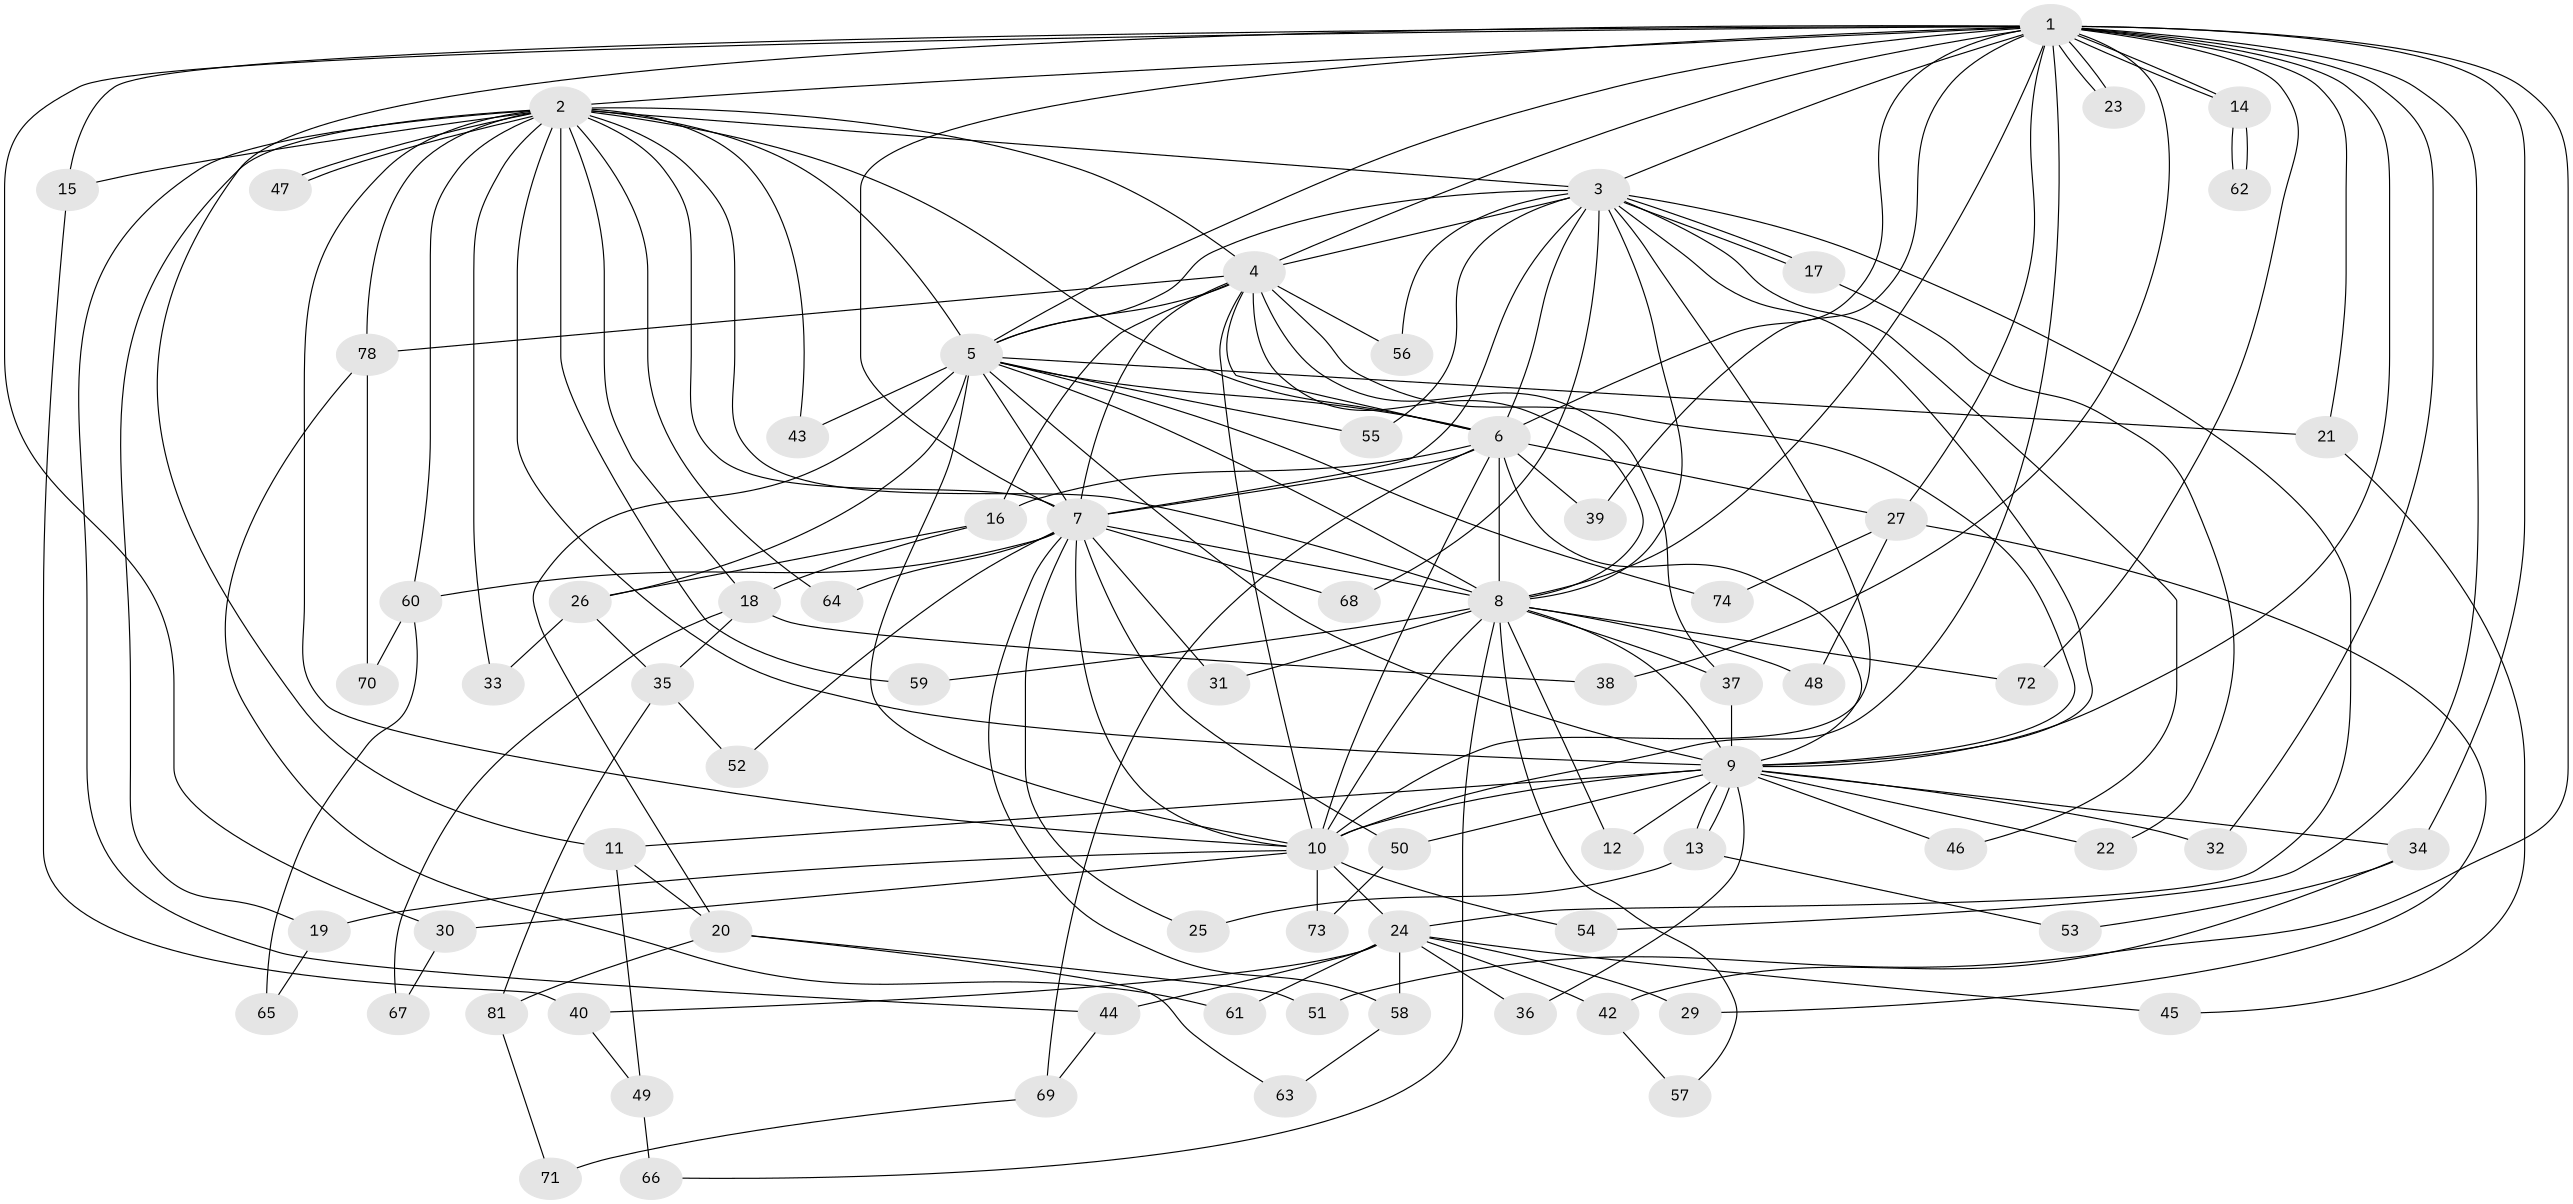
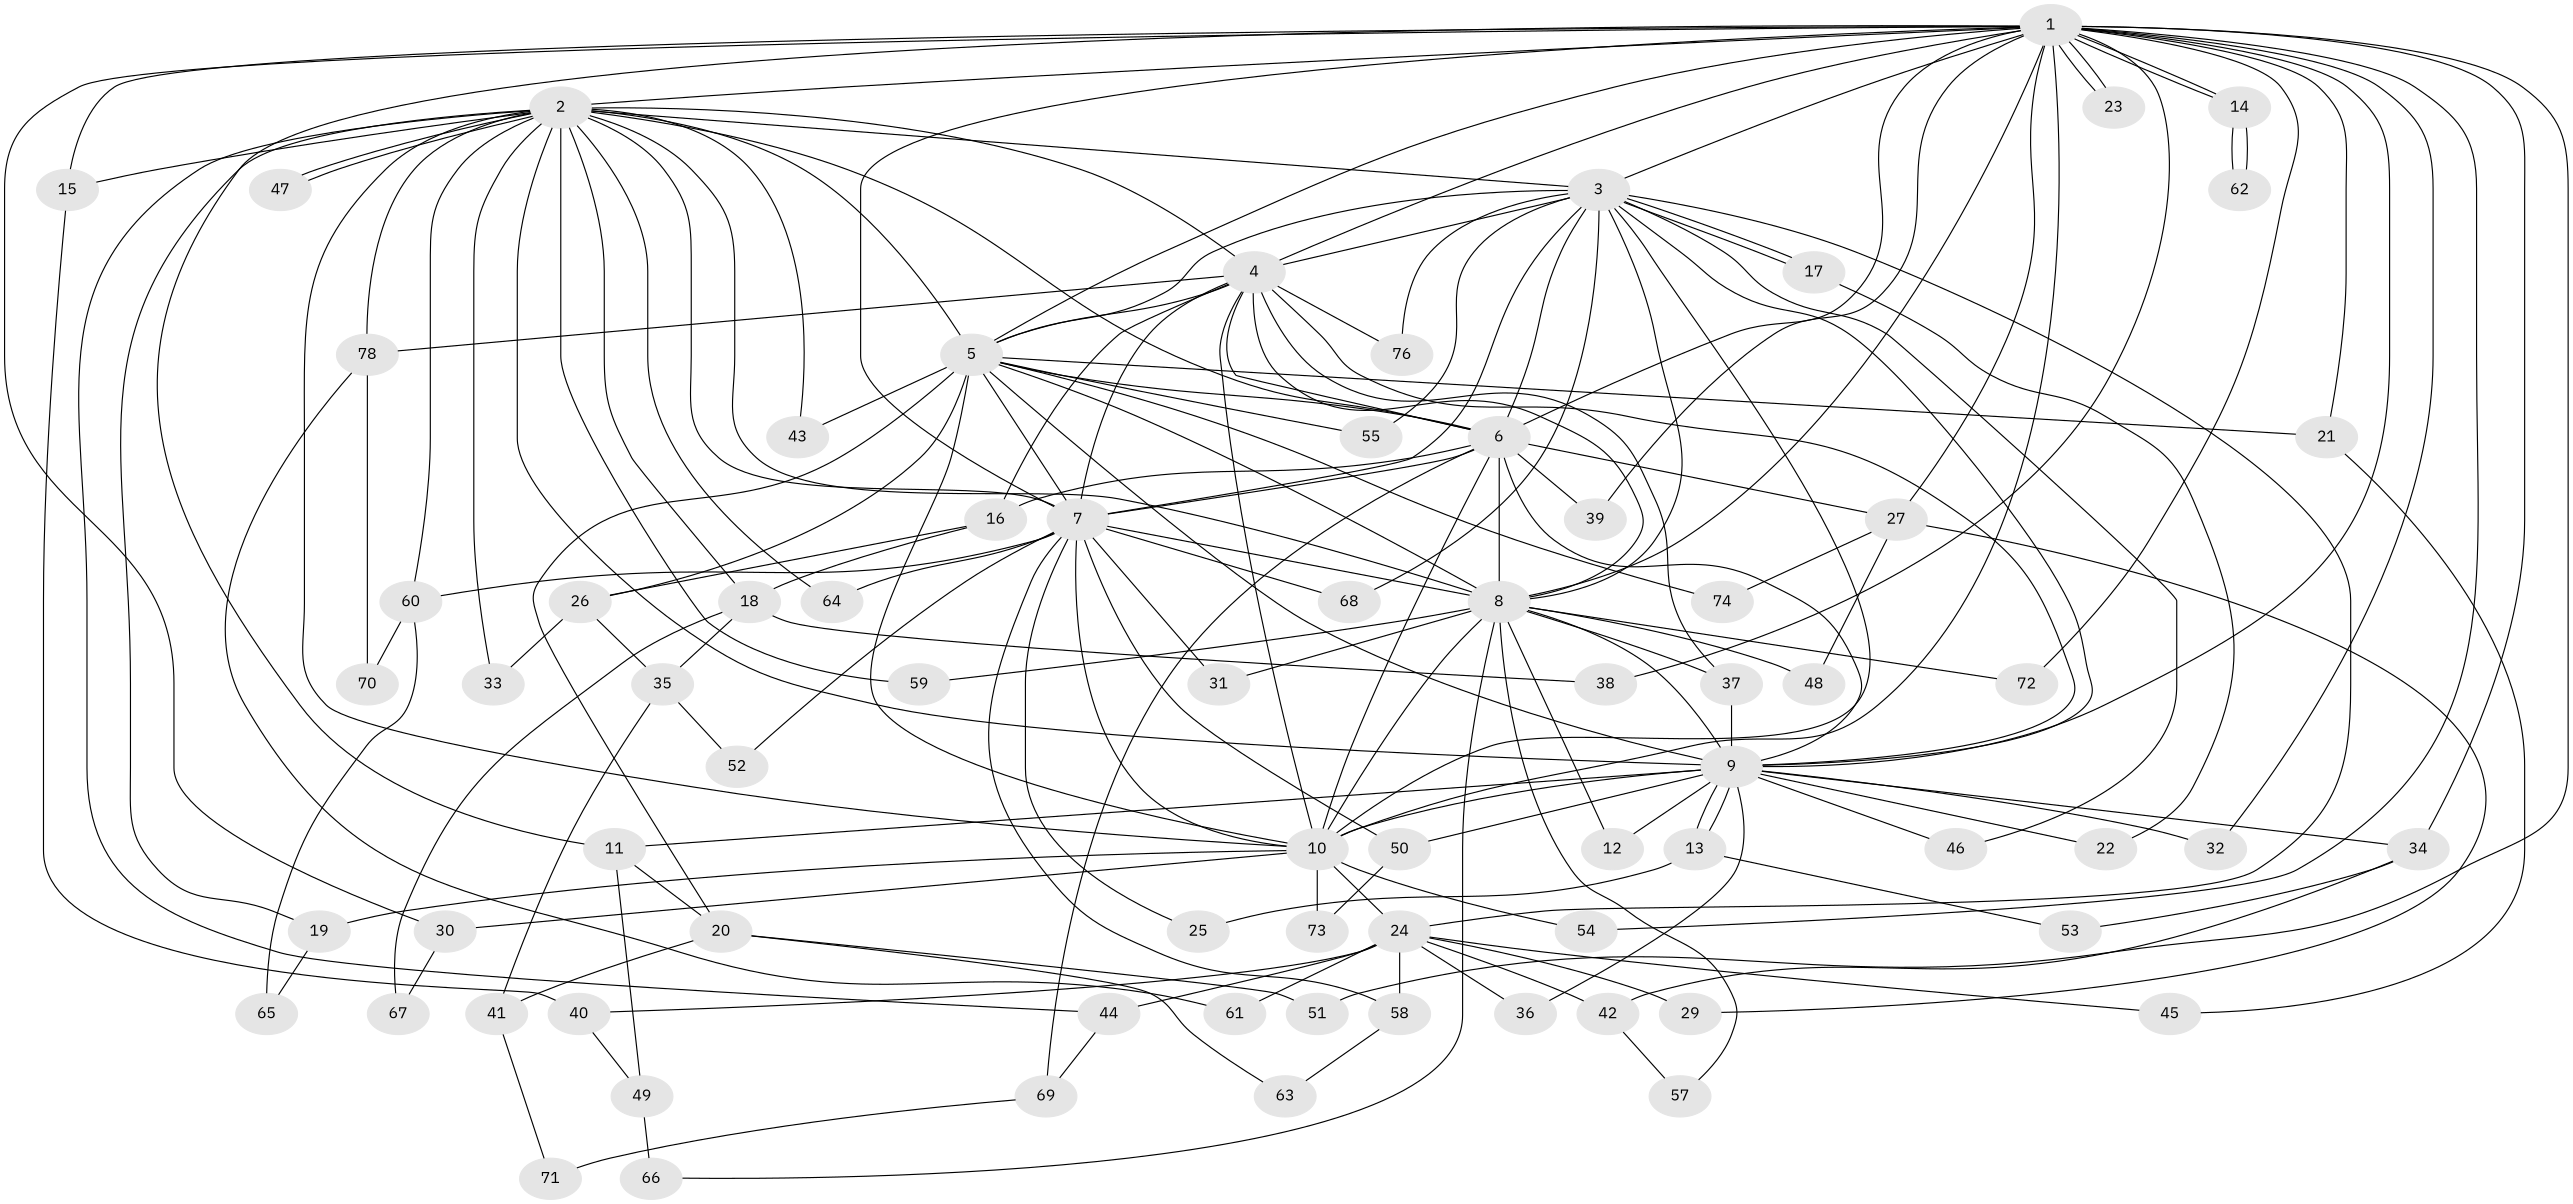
  graph {
    fontname="IBM Plex Sans"
    node [color=gray90 fontname="IBM Plex Sans" style=filled]
    edge [fontname="IBM Plex Sans"]
    1
    2
    3
    4
    5
    6
    7
    8
    9
    10
    11
    14
    15
    21
    23
    27
    30
    32
    34
    38
    39
    51
    54
    72
    18
    19
    n27 [label=78]
    33
    43
    44
    47
    59
    60
    64
    17
    24
    46
    55
-   56
+   56 [label=76]
    68
    16
    37
    20
    26
    74
    69
    25
    31
    50
    52
    58
    12
    48
    57
    66
    13
    22
    36
    73
    49
    62
    40
    45
    29
    67
    53
    42
    35
    65
    61
    70
-   41 [label=81]
+   41
    63
    71
    1 -- 2
    1 -- 3
    1 -- 4
    1 -- 5
    1 -- 6
    1 -- 7
    1 -- 8
    1 -- 9
    1 -- 10
    1 -- 11
    1 -- 14
    1 -- 14
    1 -- 15
    1 -- 21
    1 -- 23
    1 -- 23
    1 -- 27
    1 -- 30
    1 -- 32
    1 -- 34
    1 -- 38
    1 -- 39
    1 -- 51
    1 -- 54
    1 -- 72
    2 -- 3
    2 -- 4
    2 -- 5
    2 -- 6
    2 -- 7
    2 -- 8
    2 -- 9
    2 -- 10
    2 -- 15
    2 -- 18
    2 -- 19
    2 -- n27
    2 -- 33
    2 -- 43
    2 -- 44
    2 -- 47
    2 -- 47
    2 -- 59
    2 -- 60
    2 -- 64
    3 -- 4
    3 -- 5
    3 -- 6
    3 -- 7
    3 -- 8
    3 -- 9
    3 -- 10
    3 -- 17
    3 -- 17
    3 -- 24
    3 -- 46
    3 -- 55
    3 -- 56
    3 -- 68
    4 -- 5
    4 -- 6
    4 -- 7
    4 -- 8
    4 -- 9
    4 -- 10
    4 -- n27
    4 -- 56
    4 -- 16
    4 -- 37
    5 -- 6
    5 -- 7
    5 -- 8
    5 -- 9
    5 -- 10
    5 -- 21
    5 -- 43
    5 -- 55
    5 -- 20
    5 -- 26
    5 -- 74
    6 -- 7
    6 -- 8
    6 -- 9
    6 -- 10
    6 -- 27
    6 -- 39
    6 -- 16
    6 -- 69
    7 -- 8
    7 -- 10
    7 -- 60
    7 -- 64
    7 -- 68
    7 -- 25
    7 -- 31
    7 -- 50
    7 -- 52
    7 -- 58
    8 -- 9
    8 -- 10
    8 -- 72
    8 -- 59
    8 -- 37
    8 -- 31
    8 -- 12
    8 -- 48
    8 -- 57
    8 -- 66
    9 -- 10
    9 -- 11
    9 -- 32
    9 -- 34
    9 -- 46
    9 -- 50
    9 -- 12
    9 -- 13
    9 -- 13
    9 -- 22
    9 -- 36
    10 -- 30
    10 -- 54
    10 -- 19
    10 -- 24
    10 -- 73
    11 -- 20
    11 -- 49
    14 -- 62
    14 -- 62
    15 -- 40
    21 -- 45
    27 -- 74
    27 -- 48
    27 -- 29
    30 -- 67
    34 -- 53
    34 -- 42
    18 -- 38
    18 -- 67
    18 -- 35
    19 -- 65
    n27 -- 61
    n27 -- 70
    44 -- 69
    60 -- 65
    60 -- 70
    17 -- 22
    24 -- 44
    24 -- 58
    24 -- 36
    24 -- 40
    24 -- 45
    24 -- 29
    24 -- 42
    24 -- 61
    16 -- 18
    16 -- 26
    37 -- 9
    20 -- 51
    20 -- 41
    20 -- 63
    26 -- 33
    26 -- 35
    69 -- 71
    50 -- 73
    58 -- 63
    13 -- 25
    13 -- 53
    49 -- 66
    40 -- 49
    42 -- 57
    35 -- 52
    35 -- 41
    41 -- 71
  }
